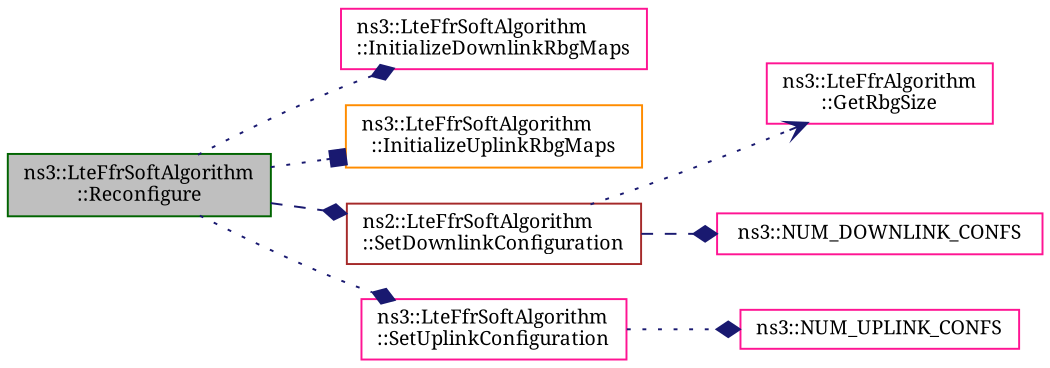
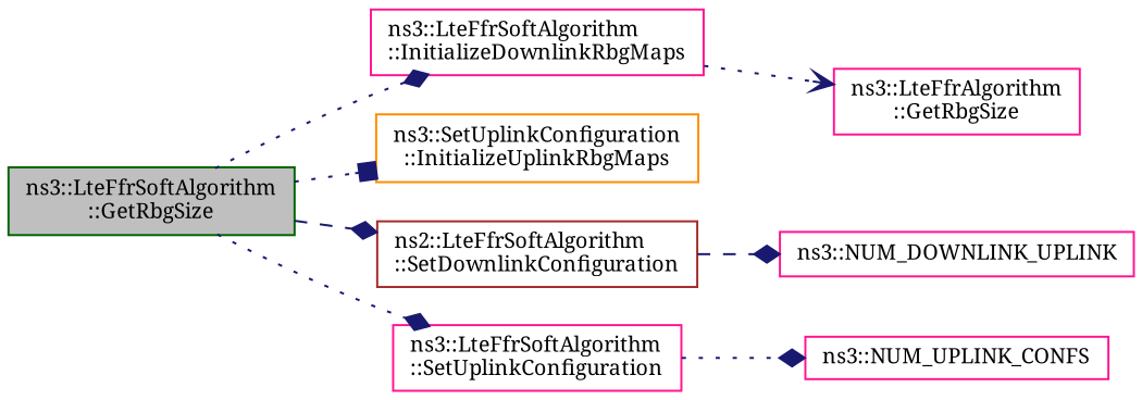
  digraph {
    fontname="Noto Serif"
    rankdir=LR
    node [color=deeppink fillcolor=white fontname="Noto Serif" fontsize=10 shape=record style=filled]
    edge [arrowhead=diamond color=midnightblue fontname="Noto Serif" fontsize=10 labelfontname=Helvetica labelfontsize=10 style=dotted]
-   n1 [color=darkgreen fillcolor=grey75 fontcolor=black height=0.2 label="ns3::LteFfrSoftAlgorithm\l::Reconfigure" width=0.4]
+   n1 [color=darkgreen fillcolor=grey75 fontcolor=black height=0.2 label="ns3::LteFfrSoftAlgorithm\l::GetRbgSize" width=0.4]
    n2 [height=0.2 label="ns3::LteFfrSoftAlgorithm\l::InitializeDownlinkRbgMaps" width=0.4]
-   n3 [color=darkorange height=0.2 label="ns3::LteFfrSoftAlgorithm\l::InitializeUplinkRbgMaps" width=0.4]
+   n3 [color=darkorange height=0.2 label="ns3::SetUplinkConfiguration\l::InitializeUplinkRbgMaps" width=0.4]
    n4 [color=brown height=0.2 label="ns2::LteFfrSoftAlgorithm\l::SetDownlinkConfiguration" width=0.4]
    n5 [height=0.2 label="ns3::LteFfrSoftAlgorithm\l::SetUplinkConfiguration" width=0.4]
    n6 [height=0.2 label="ns3::LteFfrAlgorithm\l::GetRbgSize" width=0.4]
-   n7 [height=0.2 label="ns3::NUM_DOWNLINK_CONFS" width=0.4]
+   n7 [height=0.2 label="ns3::NUM_DOWNLINK_UPLINK" width=0.4]
    n8 [height=0.2 label="ns3::NUM_UPLINK_CONFS" width=0.4]
    n1 -> n2
    n1 -> n3 [arrowhead=box]
    n1 -> n4 [style=dashed]
    n1 -> n5
-   n4 -> n6 [arrowhead=vee]
+   n2 -> n6 [arrowhead=vee]
    n4 -> n7 [style=dashed]
    n5 -> n8
  }
